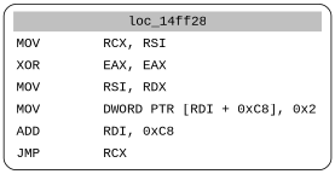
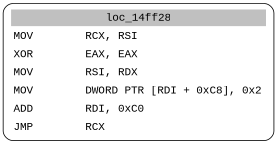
  digraph {
    rankdir=LR
-   n1 [fontname="Courier New" label=<<table border="0" cellborder="0" cellpadding="3"><tr><td align="center" colspan="2" bgcolor="grey">loc_14ff28</td></tr><tr><td align="left">MOV        RCX, RSI</td></tr><tr><td align="left">XOR        EAX, EAX</td></tr><tr><td align="left">MOV        RSI, RDX</td></tr><tr><td align="left">MOV        DWORD PTR [RDI + 0xC8], 0x2</td></tr><tr><td align="left">ADD        RDI, 0xC8</td></tr><tr><td align="left">JMP        RCX</td></tr></table>> shape=Mrecord]
+   n1 [fontname="Courier New" label=<<table border="0" cellborder="0" cellpadding="3"><tr><td align="center" colspan="2" bgcolor="grey">loc_14ff28</td></tr><tr><td align="left">MOV        RCX, RSI</td></tr><tr><td align="left">XOR        EAX, EAX</td></tr><tr><td align="left">MOV        RSI, RDX</td></tr><tr><td align="left">MOV        DWORD PTR [RDI + 0xC8], 0x2</td></tr><tr><td align="left">ADD        RDI, 0xC0</td></tr><tr><td align="left">JMP        RCX</td></tr></table>> shape=Mrecord]
  }
